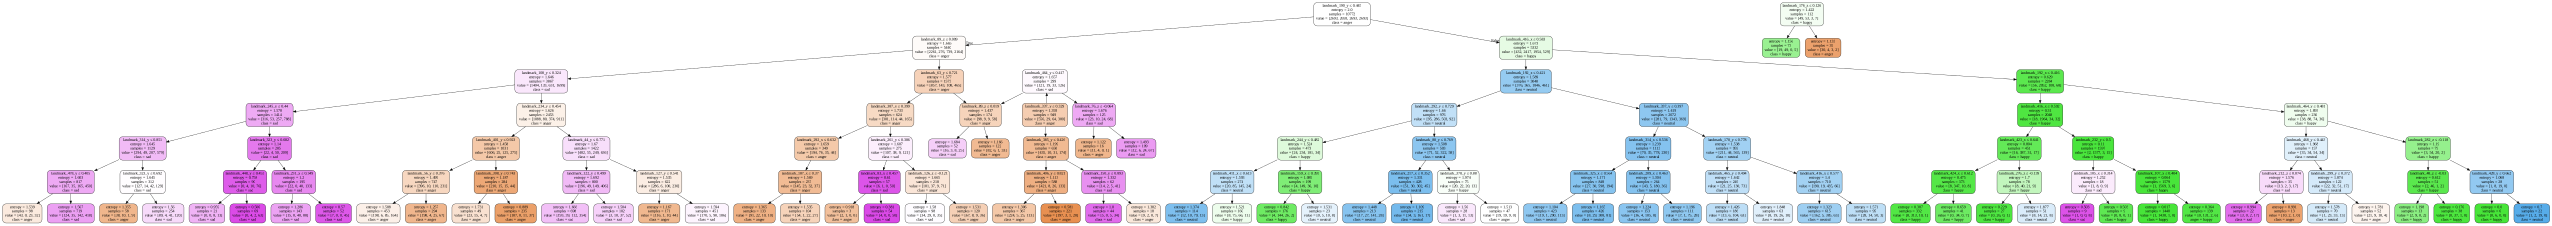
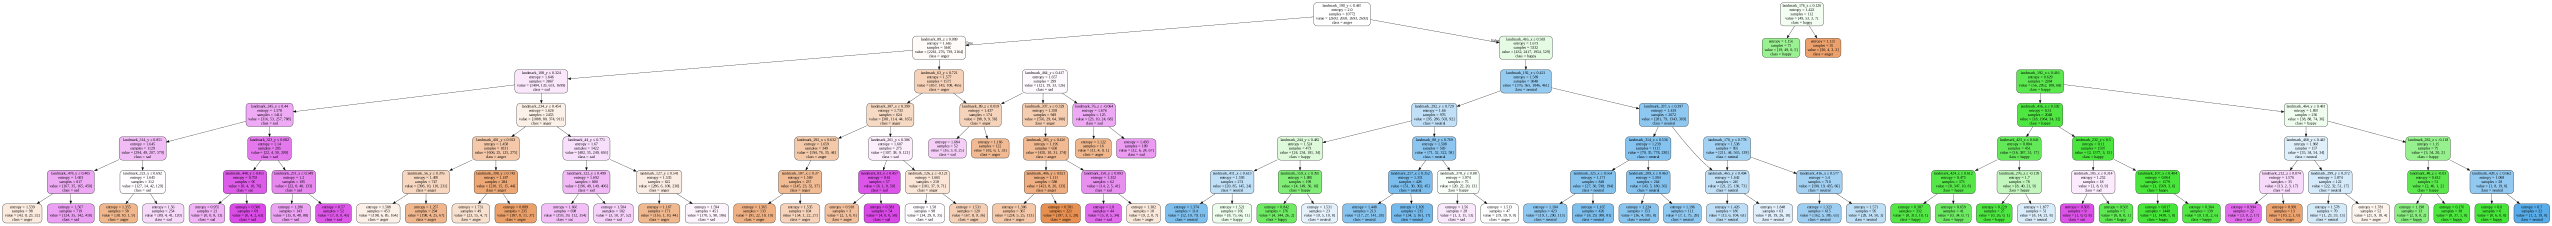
  digraph {
    fontname="Liberation Serif"
    node [color=black fillcolor="#ffffff" fontname="Liberation Serif" shape=box style="filled, rounded"]
    edge [fontname="Liberation Serif"]
    n1 [label=<landmark_190_y &le; 0.445<br/>entropy = 2.0<br/>samples = 10772<br/>value = [2693, 2693, 2693, 2693]<br/>class = anger>]
    n2 [fillcolor="#fefbf9" label=<landmark_89_z &le; 0.009<br/>entropy = 1.665<br/>samples = 5440<br/>value = [2261, 276, 739, 2164]<br/>class = anger>]
    n3 [fillcolor="#e6fbe4" label=<landmark_416_x &le; 0.583<br/>entropy = 1.673<br/>samples = 5332<br/>value = [432, 2417, 1954, 529]<br/>class = happy>]
    n4 [fillcolor="#fae7fc" label=<landmark_108_y &le; 0.324<br/>entropy = 1.646<br/>samples = 3867<br/>value = [1404, 133, 631, 1699]<br/>class = sad>]
    n5 [fillcolor="#f6d2b9" label=<landmark_63_y &le; 0.721<br/>entropy = 1.577<br/>samples = 1573<br/>value = [857, 143, 108, 465]<br/>class = anger>]
    n6 [fillcolor="#95cbf1" label=<landmark_192_x &le; 0.421<br/>entropy = 1.589<br/>samples = 3048<br/>value = [376, 365, 1846, 461]<br/>class = neutral>]
    n7 [fillcolor="#5be84e" label=<landmark_192_x &le; 0.416<br/>entropy = 0.629<br/>samples = 2284<br/>value = [56, 2052, 108, 68]<br/>class = happy>]
    n8 [fillcolor="#eeaaf4" label=<landmark_245_y &le; 0.44<br/>entropy = 1.578<br/>samples = 1414<br/>value = [316, 53, 257, 788]<br/>class = sad>]
    n9 [fillcolor="#fcf1e8" label=<landmark_234_y &le; 0.454<br/>entropy = 1.626<br/>samples = 2453<br/>value = [1088, 80, 374, 911]<br/>class = anger>]
    n10 [fillcolor="#f7dac4" label=<landmark_387_y &le; 0.399<br/>entropy = 1.733<br/>samples = 624<br/>value = [301, 114, 44, 165]<br/>class = anger>]
    n11 [fillcolor="#f6d4bb" label=<landmark_89_z &le; 0.019<br/>entropy = 1.437<br/>samples = 174<br/>value = [98, 9, 9, 58]<br/>class = anger>]
    n12 [fillcolor="#f1bbf6" label=<landmark_314_y &le; 0.851<br/>entropy = 1.645<br/>samples = 1129<br/>value = [294, 49, 207, 579]<br/>class = sad>]
    n13 [fillcolor="#e479ed" label=<landmark_323_y &le; 0.682<br/>entropy = 1.14<br/>samples = 285<br/>value = [22, 4, 50, 209]<br/>class = sad>]
    n14 [fillcolor="#f4c8a8" label=<landmark_401_y &le; 0.923<br/>entropy = 1.458<br/>samples = 1031<br/>value = [606, 25, 125, 275]<br/>class = anger>]
    n15 [fillcolor="#f8dffb" label=<landmark_44_y &le; 0.771<br/>entropy = 1.67<br/>samples = 1422<br/>value = [482, 55, 249, 636]<br/>class = sad>]
    n16 [fillcolor="#eea9f4" label=<landmark_478_y &le; 0.405<br/>entropy = 1.603<br/>samples = 817<br/>value = [167, 35, 165, 450]<br/>class = sad>]
    n17 [fillcolor="#fffdff" label=<landmark_323_y &le; 0.692<br/>entropy = 1.645<br/>samples = 312<br/>value = [127, 14, 42, 129]<br/>class = sad>]
    n18 [fillcolor="#de5cea" label=<landmark_448_y &le; 0.453<br/>entropy = 0.758<br/>samples = 90<br/>value = [0, 4, 10, 76]<br/>class = sad>]
    n19 [fillcolor="#e788ef" label=<landmark_231_x &le; 0.349<br/>entropy = 1.2<br/>samples = 195<br/>value = [22, 0, 40, 133]<br/>class = sad>]
    n20 [fillcolor="#fbeade" label=<entropy = 1.539<br/>samples = 98<br/>value = [43, 0, 23, 32]<br/>class = anger>]
    n21 [fillcolor="#eca0f3" label=<entropy = 1.567<br/>samples = 719<br/>value = [124, 35, 142, 418]<br/>class = sad>]
    n22 [fillcolor="#f0b68c" label=<entropy = 1.355<br/>samples = 58<br/>value = [38, 10, 1, 9]<br/>class = anger>]
    n23 [fillcolor="#f7dafa" label=<entropy = 1.56<br/>samples = 254<br/>value = [89, 4, 41, 120]<br/>class = sad>]
    n24 [fillcolor="#f0b3f5" label=<entropy = 0.959<br/>samples = 21<br/>value = [0, 0, 8, 13]<br/>class = sad>]
    n25 [fillcolor="#db4be7" label=<entropy = 0.506<br/>samples = 69<br/>value = [0, 4, 2, 63]<br/>class = sad>]
    n26 [fillcolor="#eca3f3" label=<entropy = 1.286<br/>samples = 143<br/>value = [15, 0, 40, 88]<br/>class = sad>]
    n27 [fillcolor="#dd58e9" label=<entropy = 0.57<br/>samples = 52<br/>value = [7, 0, 0, 45]<br/>class = sad>]
    n28 [fillcolor="#f7d7c0" label=<landmark_56_y &le; 0.376<br/>entropy = 1.499<br/>samples = 747<br/>value = [396, 10, 110, 231]<br/>class = anger>]
    n29 [fillcolor="#eda876" label=<landmark_308_y &le; 0.743<br/>entropy = 1.187<br/>samples = 284<br/>value = [210, 15, 15, 44]<br/>class = anger>]
    n30 [fillcolor="#f1baf6" label=<landmark_122_y &le; 0.499<br/>entropy = 1.692<br/>samples = 800<br/>value = [196, 49, 149, 406]<br/>class = sad>]
    n31 [fillcolor="#fbede3" label=<landmark_127_y &le; 0.541<br/>entropy = 1.535<br/>samples = 622<br/>value = [286, 6, 100, 230]<br/>class = anger>]
    n32 [fillcolor="#fcf0e8" label=<entropy = 1.588<br/>samples = 453<br/>value = [198, 6, 85, 164]<br/>class = anger>]
    n33 [fillcolor="#f0b68d" label=<entropy = 1.257<br/>samples = 294<br/>value = [198, 4, 25, 67]<br/>class = anger>]
    n34 [fillcolor="#f9e1d0" label=<entropy = 1.731<br/>samples = 49<br/>value = [23, 15, 4, 7]<br/>class = anger>]
    n35 [fillcolor="#eba069" label=<entropy = 0.889<br/>samples = 235<br/>value = [187, 0, 11, 37]<br/>class = anger>]
    n36 [fillcolor="#f2c0f7" label=<entropy = 1.666<br/>samples = 698<br/>value = [193, 39, 112, 354]<br/>class = sad>]
    n37 [fillcolor="#f6d1f9" label=<entropy = 1.504<br/>samples = 102<br/>value = [3, 10, 37, 52]<br/>class = sad>]
    n38 [fillcolor="#f0b88f" label=<entropy = 1.167<br/>samples = 171<br/>value = [116, 1, 10, 44]<br/>class = anger>]
    n39 [fillcolor="#fdf4fe" label=<entropy = 1.594<br/>samples = 451<br/>value = [170, 5, 90, 186]<br/>class = sad>]
    n40 [fillcolor="#f4c9a9" label=<landmark_292_x &le; 0.632<br/>entropy = 1.659<br/>samples = 349<br/>value = [194, 76, 35, 44]<br/>class = anger>]
    n41 [fillcolor="#fceefd" label=<landmark_261_y &le; 0.386<br/>entropy = 1.607<br/>samples = 275<br/>value = [107, 38, 9, 121]<br/>class = sad>]
    n42 [fillcolor="#f5cdb1" label=<landmark_337_y &le; 0.329<br/>entropy = 1.393<br/>samples = 949<br/>value = [556, 29, 64, 300]<br/>class = anger>]
    n43 [fillcolor="#fef9fe" label=<landmark_464_y &le; 0.417<br/>entropy = 1.657<br/>samples = 299<br/>value = [121, 19, 33, 126]<br/>class = sad>]
    n44 [fillcolor="#f1ba92" label=<landmark_385_y &le; 0.426<br/>entropy = 1.199<br/>samples = 650<br/>value = [435, 10, 31, 174]<br/>class = anger>]
    n45 [fillcolor="#f1bb94" label=<landmark_187_x &le; 0.37<br/>entropy = 1.569<br/>samples = 237<br/>value = [145, 23, 32, 37]<br/>class = anger>]
    n46 [fillcolor="#dc54e9" label=<landmark_83_x &le; 0.457<br/>entropy = 0.61<br/>samples = 57<br/>value = [6, 1, 0, 50]<br/>class = sad>]
    n47 [fillcolor="#fae5d7" label=<landmark_126_z &le; -0.121<br/>entropy = 1.665<br/>samples = 218<br/>value = [101, 37, 9, 71]<br/>class = anger>]
    n48 [fillcolor="#efb184" label=<entropy = 1.365<br/>samples = 133<br/>value = [91, 22, 10, 10]<br/>class = anger>]
    n49 [fillcolor="#f6d3ba" label=<entropy = 1.535<br/>samples = 104<br/>value = [54, 1, 22, 27]<br/>class = anger>]
    n50 [fillcolor="#f3fdf2" label=<landmark_176_z &le; 0.126<br/>entropy = 1.422<br/>samples = 112<br/>value = [49, 53, 3, 7]<br/>class = happy>]
    n51 [fillcolor="#99f191" label=<entropy = 1.156<br/>samples = 73<br/>value = [19, 49, 0, 5]<br/>class = happy>]
    n52 [fillcolor="#eca16c" label=<entropy = 1.133<br/>samples = 39<br/>value = [30, 4, 3, 2]<br/>class = anger>]
    n53 [fillcolor="#f2c09c" label=<entropy = 0.918<br/>samples = 3<br/>value = [2, 1, 0, 0]<br/>class = anger>]
    n54 [fillcolor="#da49e7" label=<entropy = 0.381<br/>samples = 54<br/>value = [4, 0, 0, 50]<br/>class = sad>]
    n55 [fillcolor="#fefcff" label=<entropy = 1.58<br/>samples = 98<br/>value = [34, 29, 0, 35]<br/>class = sad>]
    n56 [fillcolor="#f5d0b6" label=<entropy = 1.531<br/>samples = 120<br/>value = [67, 8, 9, 36]<br/>class = anger>]
    n57 [fillcolor="#eea9f4" label=<landmark_76_z &le; -0.064<br/>entropy = 1.676<br/>samples = 125<br/>value = [23, 10, 24, 68]<br/>class = sad>]
    n58 [fillcolor="#efaf82" label=<landmark_406_y &le; 0.821<br/>entropy = 1.113<br/>samples = 588<br/>value = [421, 8, 26, 133]<br/>class = anger>]
    n59 [fillcolor="#e890f0" label=<landmark_150_y &le; 0.893<br/>entropy = 1.332<br/>samples = 62<br/>value = [14, 2, 5, 41]<br/>class = sad>]
    n60 [fillcolor="#f5cef8" label=<entropy = 1.684<br/>samples = 52<br/>value = [16, 3, 8, 25]<br/>class = sad>]
    n61 [fillcolor="#f1ba92" label=<entropy = 1.166<br/>samples = 122<br/>value = [82, 6, 1, 33]<br/>class = anger>]
    n62 [fillcolor="#f0b68c" label=<entropy = 1.122<br/>samples = 16<br/>value = [11, 4, 0, 1]<br/>class = anger>]
    n63 [fillcolor="#eb9bf2" label=<entropy = 1.493<br/>samples = 109<br/>value = [12, 6, 24, 67]<br/>class = sad>]
    n64 [fillcolor="#f4c8a8" label=<entropy = 1.306<br/>samples = 367<br/>value = [224, 5, 25, 113]<br/>class = anger>]
    n65 [fillcolor="#e89051" label=<entropy = 0.581<br/>samples = 221<br/>value = [197, 3, 1, 20]<br/>class = anger>]
    n66 [fillcolor="#e16cec" label=<entropy = 1.0<br/>samples = 44<br/>value = [5, 0, 5, 34]<br/>class = sad>]
    n67 [fillcolor="#fae8db" label=<entropy = 1.382<br/>samples = 18<br/>value = [9, 2, 0, 7]<br/>class = anger>]
    n68 [fillcolor="#c1e0f7" label=<landmark_292_y &le; 0.729<br/>entropy = 1.66<br/>samples = 976<br/>value = [95, 286, 503, 92]<br/>class = neutral>]
    n69 [fillcolor="#8ec7f0" label=<landmark_337_y &le; 0.397<br/>entropy = 1.419<br/>samples = 2072<br/>value = [281, 79, 1343, 369]<br/>class = neutral>]
    n70 [fillcolor="#4fe641" label=<landmark_416_x &le; 0.592<br/>entropy = 0.31<br/>samples = 2048<br/>value = [18, 1964, 34, 32]<br/>class = happy>]
    n71 [fillcolor="#effdee" label=<landmark_464_y &le; 0.481<br/>entropy = 1.893<br/>samples = 236<br/>value = [38, 88, 74, 36]<br/>class = happy>]
    n72 [fillcolor="#defadb" label=<landmark_244_y &le; 0.482<br/>entropy = 1.524<br/>samples = 473<br/>value = [24, 234, 181, 34]<br/>class = happy>]
    n73 [fillcolor="#8cc6f0" label=<landmark_88_y &le; 0.769<br/>entropy = 1.508<br/>samples = 503<br/>value = [71, 52, 322, 58]<br/>class = neutral>]
    n74 [fillcolor="#84c2ef" label=<landmark_314_x &le; 0.536<br/>entropy = 1.239<br/>samples = 1113<br/>value = [70, 35, 778, 230]<br/>class = neutral>]
    n75 [fillcolor="#a1d1f3" label=<landmark_170_y &le; 0.778<br/>entropy = 1.538<br/>samples = 959<br/>value = [211, 44, 565, 139]<br/>class = neutral>]
    n76 [fillcolor="#c0e0f7" label=<landmark_411_x &le; 0.613<br/>entropy = 1.593<br/>samples = 274<br/>value = [20, 85, 145, 24]<br/>class = neutral>]
    n77 [fillcolor="#7fed76" label=<landmark_159_x &le; 0.393<br/>entropy = 1.089<br/>samples = 199<br/>value = [4, 149, 36, 10]<br/>class = happy>]
    n78 [fillcolor="#7bbeee" label=<landmark_217_x &le; 0.352<br/>entropy = 1.331<br/>samples = 428<br/>value = [51, 30, 302, 45]<br/>class = neutral>]
    n79 [fillcolor="#f8fef8" label=<landmark_370_y &le; 0.88<br/>entropy = 1.974<br/>samples = 75<br/>value = [20, 22, 20, 13]<br/>class = happy>]
    n80 [fillcolor="#7ebfee" label=<entropy = 1.374<br/>samples = 114<br/>value = [12, 10, 79, 13]<br/>class = neutral>]
    n81 [fillcolor="#edfdec" label=<entropy = 1.521<br/>samples = 160<br/>value = [8, 75, 66, 11]<br/>class = happy>]
    n82 [fillcolor="#6eeb63" label=<entropy = 0.842<br/>samples = 176<br/>value = [4, 144, 26, 2]<br/>class = happy>]
    n83 [fillcolor="#e5f2fc" label=<entropy = 1.531<br/>samples = 23<br/>value = [0, 5, 10, 8]<br/>class = neutral>]
    n84 [fillcolor="#86c3ef" label=<entropy = 1.448<br/>samples = 213<br/>value = [17, 27, 141, 28]<br/>class = neutral>]
    n85 [fillcolor="#74baed" label=<entropy = 1.109<br/>samples = 215<br/>value = [34, 3, 161, 17]<br/>class = neutral>]
    n86 [fillcolor="#fae8fc" label=<entropy = 1.56<br/>samples = 28<br/>value = [1, 3, 11, 13]<br/>class = sad>]
    n87 [label=<entropy = 1.513<br/>samples = 47<br/>value = [19, 19, 9, 0]<br/>class = anger>]
    n88 [fillcolor="#85c3ef" label=<landmark_325_x &le; 0.564<br/>entropy = 1.171<br/>samples = 849<br/>value = [27, 30, 598, 194]<br/>class = neutral>]
    n89 [fillcolor="#84c2ef" label=<landmark_209_x &le; 0.463<br/>entropy = 1.304<br/>samples = 264<br/>value = [43, 5, 180, 36]<br/>class = neutral>]
    n90 [fillcolor="#bfdff7" label=<landmark_465_y &le; 0.494<br/>entropy = 1.642<br/>samples = 249<br/>value = [21, 25, 130, 73]<br/>class = neutral>]
    n91 [fillcolor="#a2d1f3" label=<landmark_416_x &le; 0.577<br/>entropy = 1.4<br/>samples = 710<br/>value = [190, 19, 435, 66]<br/>class = neutral>]
    n92 [fillcolor="#8ec7f0" label=<entropy = 1.104<br/>samples = 423<br/>value = [19, 1, 290, 113]<br/>class = neutral>]
    n93 [fillcolor="#7dbfee" label=<entropy = 1.165<br/>samples = 426<br/>value = [8, 29, 308, 81]<br/>class = neutral>]
    n94 [fillcolor="#8ac5f0" label=<entropy = 1.224<br/>samples = 153<br/>value = [36, 4, 105, 8]<br/>class = neutral>]
    n95 [fillcolor="#8fc8f0" label=<entropy = 1.196<br/>samples = 111<br/>value = [7, 1, 75, 28]<br/>class = neutral>]
    n96 [fillcolor="#bddef6" label=<entropy = 1.426<br/>samples = 186<br/>value = [13, 6, 104, 63]<br/>class = neutral>]
    n97 [fillcolor="#e0effb" label=<entropy = 1.848<br/>samples = 63<br/>value = [8, 19, 26, 10]<br/>class = neutral>]
    n98 [fillcolor="#9ecff2" label=<entropy = 1.323<br/>samples = 615<br/>value = [162, 5, 385, 63]<br/>class = neutral>]
    n99 [fillcolor="#bedff6" label=<entropy = 1.571<br/>samples = 95<br/>value = [28, 14, 50, 3]<br/>class = neutral>]
    n100 [fillcolor="#63e957" label=<landmark_423_x &le; 0.641<br/>entropy = 0.804<br/>samples = 451<br/>value = [16, 387, 31, 17]<br/>class = happy>]
    n101 [fillcolor="#49e53c" label=<landmark_232_y &le; 0.5<br/>entropy = 0.11<br/>samples = 1597<br/>value = [2, 1577, 3, 15]<br/>class = happy>]
    n102 [fillcolor="#e0f0fb" label=<landmark_468_y &le; 0.443<br/>entropy = 1.968<br/>samples = 157<br/>value = [35, 34, 54, 34]<br/>class = neutral>]
    n103 [fillcolor="#95f08d" label=<landmark_282_z &le; -0.118<br/>entropy = 1.19<br/>samples = 79<br/>value = [3, 54, 20, 2]<br/>class = happy>]
    n104 [fillcolor="#54e747" label=<landmark_424_x &le; 0.612<br/>entropy = 0.475<br/>samples = 373<br/>value = [8, 347, 10, 8]<br/>class = happy>]
    n105 [fillcolor="#c2f6bd" label=<landmark_276_z &le; -0.139<br/>entropy = 1.7<br/>samples = 78<br/>value = [8, 40, 21, 9]<br/>class = happy>]
    n106 [fillcolor="#fbebfc" label=<landmark_105_x &le; 0.314<br/>entropy = 1.252<br/>samples = 18<br/>value = [1, 8, 0, 9]<br/>class = sad>]
    n107 [fillcolor="#48e53a" label=<landmark_107_x &le; 0.404<br/>entropy = 0.064<br/>samples = 1579<br/>value = [1, 1569, 3, 6]<br/>class = happy>]
    n108 [fillcolor="#52e745" label=<entropy = 0.387<br/>samples = 332<br/>value = [8, 313, 10, 1]<br/>class = happy>]
    n109 [fillcolor="#6dea62" label=<entropy = 0.659<br/>samples = 41<br/>value = [0, 34, 0, 7]<br/>class = happy>]
    n110 [fillcolor="#4ee641" label=<entropy = 0.229<br/>samples = 27<br/>value = [0, 26, 0, 1]<br/>class = happy>]
    n111 [fillcolor="#daecfa" label=<entropy = 1.877<br/>samples = 51<br/>value = [8, 14, 21, 8]<br/>class = neutral>]
    n112 [fillcolor="#dc52e8" label=<entropy = 0.503<br/>samples = 9<br/>value = [1, 0, 0, 8]<br/>class = sad>]
    n113 [fillcolor="#5ee852" label=<entropy = 0.503<br/>samples = 9<br/>value = [0, 8, 0, 1]<br/>class = happy>]
    n114 [fillcolor="#47e539" label=<entropy = 0.017<br/>samples = 1440<br/>value = [1, 1438, 1, 0]<br/>class = happy>]
-   n115 [fillcolor="#52e745" label=<entropy = 0.364<br/>samples = 139<br/>value = [0, 131, 2, 6]<br/>anger = happy>]
+   n115 [fillcolor="#52e745" label=<entropy = 0.364<br/>samples = 139<br/>value = [0, 131, 2, 6]<br/>class = happy>]
    n116 [fillcolor="#f8dbfa" label=<landmark_212_z &le; 0.074<br/>entropy = 1.576<br/>samples = 35<br/>value = [13, 2, 3, 17]<br/>class = sad>]
    n117 [fillcolor="#d5eafa" label=<landmark_299_y &le; 0.372<br/>entropy = 1.874<br/>samples = 122<br/>value = [22, 32, 51, 17]<br/>class = neutral>]
    n118 [fillcolor="#5ae84d" label=<landmark_48_z &le; -0.03<br/>entropy = 0.612<br/>samples = 51<br/>value = [2, 46, 1, 2]<br/>class = happy>]
    n119 [fillcolor="#92c9f1" label=<landmark_428_y &le; 0.662<br/>entropy = 1.068<br/>samples = 28<br/>value = [1, 8, 19, 0]<br/>class = neutral>]
    n120 [fillcolor="#e26dec" label=<entropy = 0.994<br/>samples = 22<br/>value = [3, 0, 2, 17]<br/>class = sad>]
    n121 [fillcolor="#eca36f" label=<entropy = 0.991<br/>samples = 13<br/>value = [10, 2, 1, 0]<br/>class = anger>]
    n122 [fillcolor="#d5eaf9" label=<entropy = 1.578<br/>samples = 70<br/>value = [1, 23, 33, 13]<br/>class = neutral>]
    n123 [fillcolor="#fdf4ee" label=<entropy = 1.781<br/>samples = 52<br/>value = [21, 9, 18, 4]<br/>class = anger>]
    n124 [fillcolor="#8aee81" label=<entropy = 1.198<br/>samples = 13<br/>value = [2, 9, 0, 2]<br/>class = happy>]
    n125 [fillcolor="#4ce63e" label=<entropy = 0.176<br/>samples = 38<br/>value = [0, 37, 1, 0]<br/>class = happy>]
    n126 [fillcolor="#47e539" label=<entropy = 0.0<br/>samples = 6<br/>value = [0, 6, 0, 0]<br/>class = happy>]
    n127 [fillcolor="#57ace9" label=<entropy = 0.7<br/>samples = 22<br/>value = [1, 2, 19, 0]<br/>class = neutral>]
    n1 -> n2 [headlabel=True labelangle=45 labeldistance=2.5]
    n1 -> n3 [headlabel=False labelangle=-45 labeldistance=2.5]
    n2 -> n4
    n2 -> n5
    n3 -> n6
-   n3 -> n7
    n4 -> n8
    n4 -> n9
    n5 -> n10
    n5 -> n11
    n6 -> n68
    n6 -> n69
    n7 -> n70
    n7 -> n71
    n8 -> n12
    n8 -> n13
    n9 -> n14
    n9 -> n15
    n10 -> n40
    n10 -> n41
    n11 -> n60
    n11 -> n61
    n12 -> n16
    n12 -> n17
    n13 -> n18
    n13 -> n19
    n14 -> n28
    n14 -> n29
    n15 -> n30
    n15 -> n31
    n16 -> n20
    n16 -> n21
    n17 -> n22
    n17 -> n23
    n18 -> n24
    n18 -> n25
    n19 -> n26
    n19 -> n27
    n28 -> n32
    n28 -> n33
    n29 -> n34
    n29 -> n35
    n30 -> n36
    n30 -> n37
    n31 -> n38
    n31 -> n39
    n40 -> n45
    n41 -> n46
    n41 -> n47
-   n42 -> n43
+   n43 -> n42
    n42 -> n44
    n43 -> n11
    n43 -> n57
    n44 -> n58
    n44 -> n59
    n45 -> n48
    n45 -> n49
    n46 -> n53
    n46 -> n54
    n47 -> n55
    n47 -> n56
    n50 -> n51
    n50 -> n52
    n57 -> n62
    n57 -> n63
    n58 -> n64
    n58 -> n65
    n59 -> n66
    n59 -> n67
    n68 -> n72
    n68 -> n73
    n69 -> n74
-   n69 -> n75
+   n69 -> n90
    n70 -> n100
    n70 -> n101
    n71 -> n102
    n71 -> n103
    n72 -> n76
    n72 -> n77
    n73 -> n78
    n73 -> n79
    n74 -> n88
    n74 -> n89
    n75 -> n90
    n75 -> n91
    n76 -> n80
    n76 -> n81
    n77 -> n82
    n77 -> n83
    n78 -> n84
    n78 -> n85
    n79 -> n86
    n79 -> n87
    n88 -> n92
    n88 -> n93
    n89 -> n94
    n89 -> n95
    n90 -> n96
    n90 -> n97
    n91 -> n98
    n91 -> n99
    n100 -> n104
    n100 -> n105
    n101 -> n106
    n101 -> n107
    n102 -> n116
    n102 -> n117
    n103 -> n118
    n103 -> n119
    n104 -> n108
    n104 -> n109
    n105 -> n110
    n105 -> n111
    n106 -> n112
    n106 -> n113
    n107 -> n114
    n107 -> n115
    n116 -> n120
    n116 -> n121
    n117 -> n122
    n117 -> n123
    n118 -> n124
    n118 -> n125
    n119 -> n126
    n119 -> n127
  }
